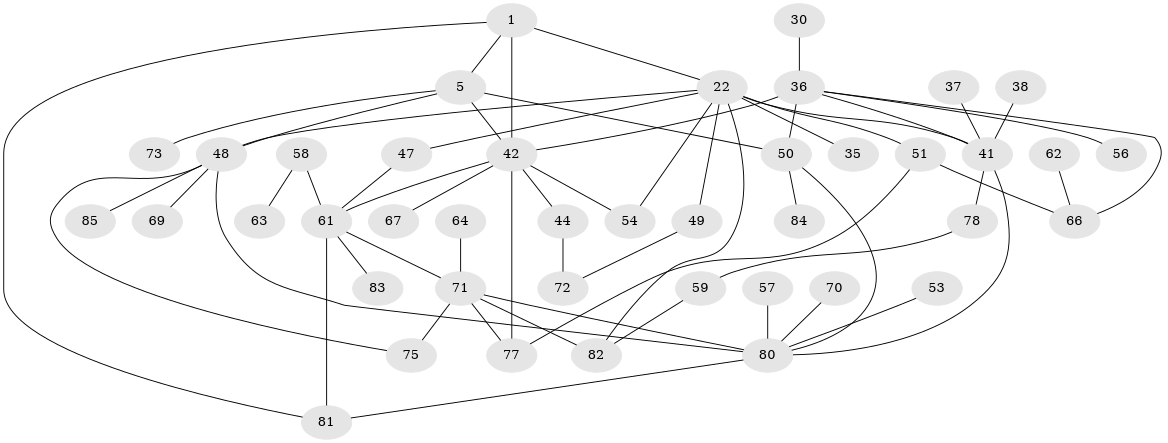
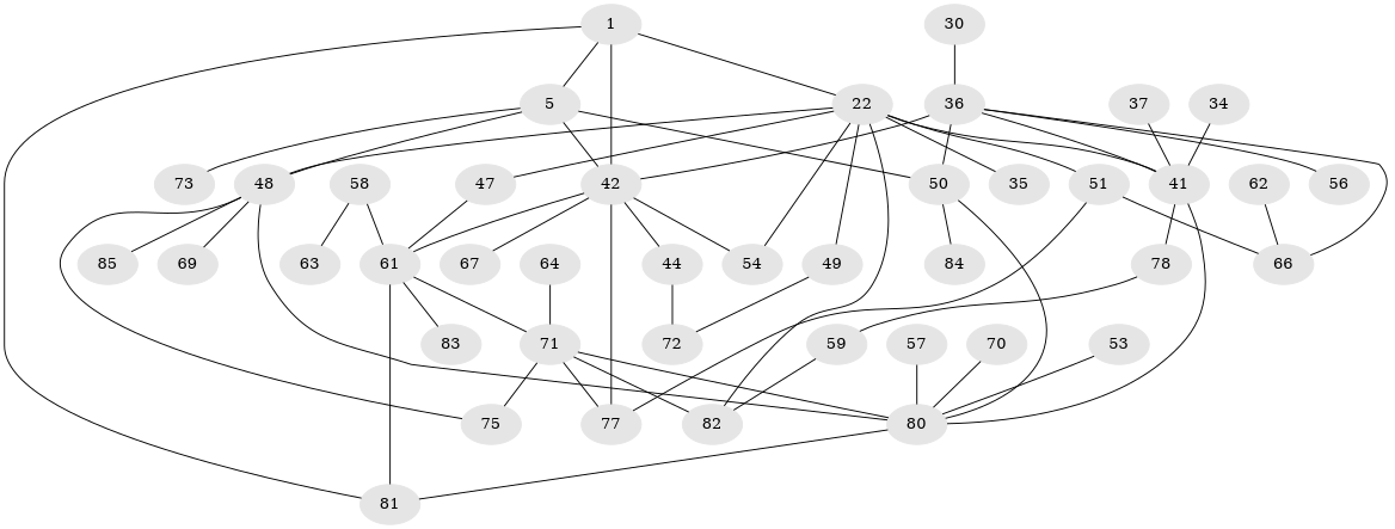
  graph {
    fontname="DejaVu Serif"
    node [color=gray90 fontname="DejaVu Serif" style=filled]
    edge [fontname="DejaVu Serif"]
    5 [super="+3"]
    42 [super="+16+28+34"]
    48 [super="+24+33"]
    n4 [label=50 super="+4+40"]
    73 [super="+18"]
    1
    22 [super="+9"]
    81 [super="+74+79"]
    35
    41 [super="+20+39"]
    47
    49
    51 [super="+19"]
    54
    82 [super="+45"]
    44
    61 [super="+46+8"]
    67
    77 [super="+76"]
    80 [super="+12+55+15+10"]
    69
    75
    85
    84
    78
    72
    66 [super="+50"]
    36 [super="+26"]
    56
    30
    37
-   38
+   38 [label=34]
    59
    71 [super="+31+60+65+68"]
    83
    53
    57
    58
    63
    62
    64
    70
    5 -- 42
    5 -- 48 [weight=2]
    5 -- n4 [weight=2]
    5 -- 73
    42 -- 54
    42 -- 44
    42 -- 61 [weight=3]
    42 -- 67
    42 -- 77 [weight=3]
    48 -- 80
    48 -- 69
    48 -- 75
    48 -- 85
    n4 -- 80 [weight=3]
    n4 -- 84
    1 -- 5 [weight=2]
    1 -- 42 [weight=2]
    1 -- 22 [weight=2]
    1 -- 81
    22 -- 48
    22 -- 35
    22 -- 41 [weight=2]
    22 -- 47
    22 -- 49
    22 -- 51 [weight=2]
    22 -- 54
    22 -- 82
    41 -- 80
    41 -- 78
    47 -- 61
    49 -- 72
    51 -- 77
    51 -- 66
    44 -- 72
    61 -- 81 [weight=2]
    61 -- 71 [weight=3]
    61 -- 83
    80 -- 81 [weight=2]
    78 -- 59
    36 -- 42 [weight=2]
    36 -- n4
    36 -- 41
    36 -- 66
    36 -- 56
    30 -- 36
    37 -- 41
    38 -- 41
    59 -- 82
    71 -- 82 [weight=2]
    71 -- 77 [weight=2]
    71 -- 80 [weight=3]
    71 -- 75
    53 -- 80
    57 -- 80
    58 -- 61
    58 -- 63
    62 -- 66
    64 -- 71
    70 -- 80
  }
